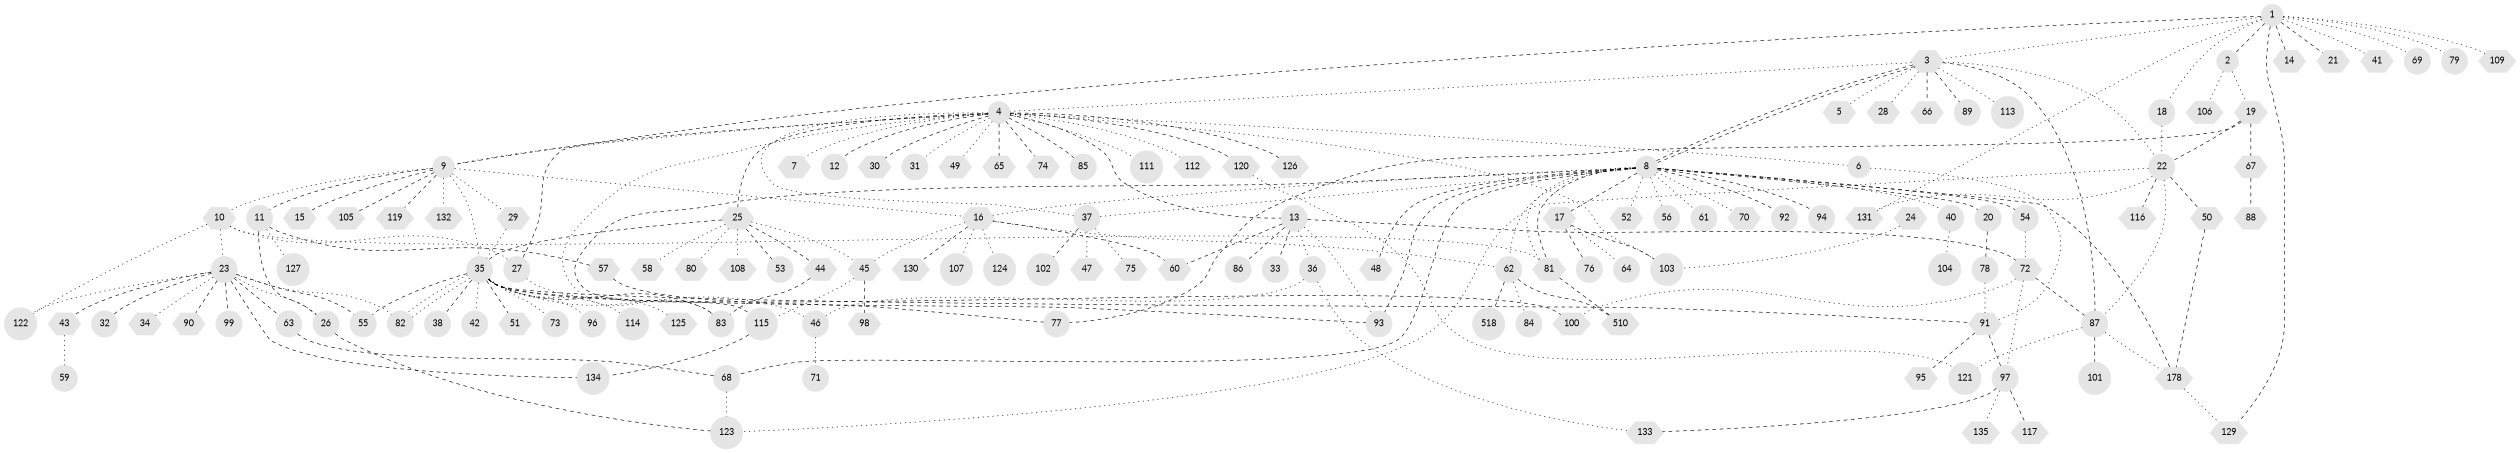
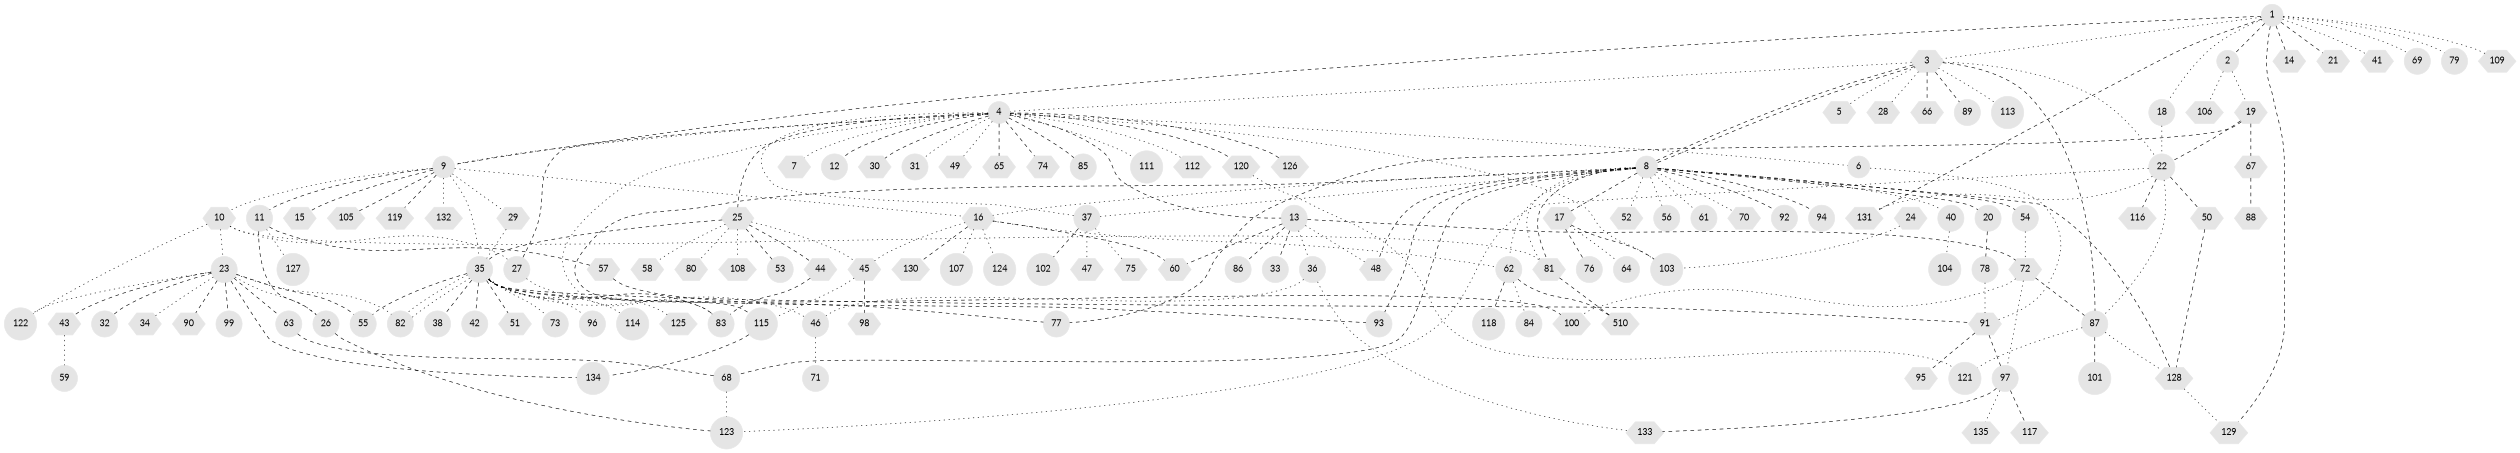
  graph {
    fontname=Lato
    node [color=gray90 fontname=Lato shape=circle style=filled]
    edge [fontname=Lato style=dotted]
    1
    2
    3 [shape=hexagon]
    9
    14 [shape=hexagon]
    18
    21 [shape=hexagon]
    41 [shape=hexagon]
    69
    79
    109 [shape=hexagon]
    129 [shape=hexagon]
    131 [shape=hexagon]
    19 [shape=hexagon]
    106 [shape=hexagon]
    4
    5 [shape=hexagon]
    8
    22
    28 [shape=hexagon]
    66 [shape=hexagon]
    87
    89
    113
    16 [shape=hexagon]
    10 [shape=hexagon]
    11
    15 [shape=hexagon]
    29 [shape=hexagon]
    35
    105 [shape=hexagon]
    119 [shape=hexagon]
    132 [shape=hexagon]
    67 [shape=hexagon]
    77
    6
    7 [shape=hexagon]
    12
    13
    25 [shape=hexagon]
    27
    30 [shape=hexagon]
    31
    37
    49 [shape=hexagon]
    65 [shape=hexagon]
    74 [shape=hexagon]
    83
    85
    103
    111
    112 [shape=hexagon]
    120 [shape=hexagon]
    126 [shape=hexagon]
    17 [shape=hexagon]
    20
    40
    48 [shape=hexagon]
    52 [shape=hexagon]
    54
    56
    61
    62
    68
    70 [shape=hexagon]
    81 [shape=hexagon]
    92
    93
    94
    115
-   128 [shape=hexagon label=178]
+   128 [shape=hexagon]
    50 [shape=hexagon]
    116 [shape=hexagon]
    123
    101
    121
    91 [shape=hexagon]
    33
    36
    60 [shape=hexagon]
    72 [shape=hexagon]
    86
    45 [shape=hexagon]
    44 [shape=hexagon]
    53
    58 [shape=hexagon]
    80 [shape=hexagon]
    108 [shape=hexagon]
    125 [shape=hexagon]
    47 [shape=hexagon]
    75 [shape=hexagon]
    102
    97
    95 [shape=hexagon]
    107
    124
    130 [shape=hexagon]
    64
    76
    78
    104
    84
    n103 [label=510 shape=hexagon]
-   118 [label=518]
+   118
    134
    23
    122
    26
    57 [shape=hexagon]
    127
    55
    82
    38
    42
    46
    51 [shape=hexagon]
    73
    96
    100 [shape=hexagon]
    114
    32
    34 [shape=hexagon]
    43 [shape=hexagon]
    63
    90 [shape=hexagon]
    99
    133 [shape=hexagon]
    24 [shape=hexagon]
    98 [shape=hexagon]
    88 [shape=hexagon]
    59
    71
    117 [shape=hexagon]
    135 [shape=hexagon]
    1 -- 2 [style=dashed]
    1 -- 3
    1 -- 9 [style=dashed]
    1 -- 14 [style=dashed]
    1 -- 18
    1 -- 21 [style=dashed]
    1 -- 41
    1 -- 69
    1 -- 79
    1 -- 109
    1 -- 129 [style=dashed]
-   1 -- 131
+   1 -- 131 [style=dashed]
    2 -- 19
    2 -- 106
    3 -- 4
    3 -- 5
    3 -- 8 [style=dashed]
    3 -- 8 [style=dashed]
    3 -- 22
    3 -- 28
    3 -- 66 [style=dashed]
    3 -- 87 [style=dashed]
    3 -- 89 [style=dashed]
    3 -- 113
    9 -- 16
    9 -- 10
    9 -- 11 [style=dashed]
    9 -- 15 [style=dashed]
    9 -- 29
    9 -- 35
    9 -- 105 [style=dashed]
    9 -- 119 [style=dashed]
    9 -- 132
    18 -- 22
    19 -- 22 [style=dashed]
    19 -- 67 [style=dashed]
    19 -- 77 [style=dashed]
    4 -- 9
    4 -- 6
    4 -- 7
    4 -- 12 [style=dashed]
    4 -- 13 [style=dashed]
    4 -- 25 [style=dashed]
    4 -- 27 [style=dashed]
    4 -- 30 [style=dashed]
    4 -- 31
    4 -- 37
    4 -- 49
    4 -- 65 [style=dashed]
    4 -- 74 [style=dashed]
    4 -- 83
    4 -- 85 [style=dashed]
    4 -- 103
    4 -- 111
    4 -- 112
    4 -- 120 [style=dashed]
    4 -- 126 [style=dashed]
    8 -- 16
    8 -- 37
    8 -- 17 [style=dashed]
    8 -- 20 [style=dashed]
    8 -- 40
    8 -- 48 [style=dashed]
    8 -- 52
    8 -- 54 [style=dashed]
    8 -- 56
    8 -- 61
    8 -- 62
    8 -- 68 [style=dashed]
    8 -- 70
    8 -- 81
    8 -- 81 [style=dashed]
    8 -- 92 [style=dashed]
    8 -- 93 [style=dashed]
    8 -- 94 [style=dashed]
    8 -- 115 [style=dashed]
    8 -- 128 [style=dashed]
    22 -- 131
    22 -- 87
    22 -- 50 [style=dashed]
    22 -- 116 [style=dashed]
    22 -- 123
    87 -- 128
    87 -- 101 [style=dashed]
    87 -- 121
    16 -- 62
    16 -- 60 [style=dashed]
    16 -- 45
    16 -- 107
    16 -- 124
    16 -- 130 [style=dashed]
    10 -- 27
    10 -- 81
    10 -- 23
    10 -- 122
    11 -- 26 [style=dashed]
    11 -- 57 [style=dashed]
    11 -- 127
    29 -- 35
    35 -- 83 [style=dashed]
    35 -- 93 [style=dashed]
    35 -- 91 [style=dashed]
    35 -- 55 [style=dashed]
    35 -- 82
    35 -- 82
    35 -- 38 [style=dashed]
-   35 -- 42
+   35 -- 42 [style=dashed]
    35 -- 46
    35 -- 51 [style=dashed]
    35 -- 73
    35 -- 96
    35 -- 100 [style=dashed]
    35 -- 114
    67 -- 88 [style=dashed]
    6 -- 91
-   13 -- 93
+   13 -- 48
    13 -- 33 [style=dashed]
    13 -- 36
    13 -- 60 [style=dashed]
    13 -- 72 [style=dashed]
    13 -- 86 [style=dashed]
    25 -- 35 [style=dashed]
    25 -- 45
    25 -- 44 [style=dashed]
    25 -- 53 [style=dashed]
    25 -- 58
    25 -- 80
    25 -- 108
    27 -- 125
    37 -- 47
    37 -- 75
    37 -- 102 [style=dashed]
    120 -- 121
    17 -- 103 [style=dashed]
    17 -- 64
    17 -- 76 [style=dashed]
    20 -- 78 [style=dashed]
    40 -- 104
    54 -- 72
    62 -- 84
    62 -- n103 [style=dashed]
    62 -- 118 [style=dashed]
    68 -- 123
    81 -- n103 [style=dashed]
    115 -- 134 [style=dashed]
    128 -- 129
    50 -- 128 [style=dashed]
    91 -- 97 [style=dashed]
    91 -- 95 [style=dashed]
    36 -- 46
    36 -- 133
    72 -- 87 [style=dashed]
    72 -- 97
    72 -- 100
    45 -- 115
    45 -- 98 [style=dashed]
    44 -- 83 [style=dashed]
    97 -- 133 [style=dashed]
    97 -- 117 [style=dashed]
    97 -- 135
    78 -- 91
    23 -- 134 [style=dashed]
    23 -- 122
    23 -- 26
    23 -- 55 [style=dashed]
    23 -- 82
    23 -- 32 [style=dashed]
    23 -- 34
    23 -- 43 [style=dashed]
    23 -- 63 [style=dashed]
    23 -- 90 [style=dashed]
    23 -- 99 [style=dashed]
    26 -- 123 [style=dashed]
    57 -- 77 [style=dashed]
    46 -- 71
    43 -- 59
    63 -- 68 [style=dashed]
    24 -- 103
  }
